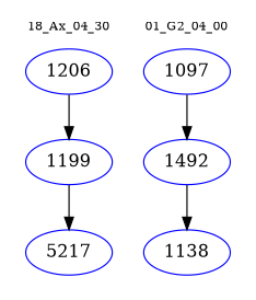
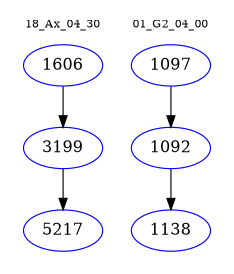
  digraph {
    node [color=blue]
    edge [color=black]
-   n1 [label=1206]
-   n2 [label=1199]
+   n1 [label=1606]
+   n2 [label=3199]
    n3 [label=5217]
    n4 [label=1097]
-   n5 [label=1492]
+   n5 [label=1092]
    n6 [label=1138]
    subgraph cluster_1 {
      color=white
      fontsize=10
      label="18_Ax_04_30"
      n1
      n2
      n3
    }
    subgraph cluster_2 {
      color=white
      fontsize=10
      label="01_G2_04_00"
      n4
      n5
      n6
    }
    n1 -> n2
    n2 -> n3
    n4 -> n5
    n5 -> n6
  }
